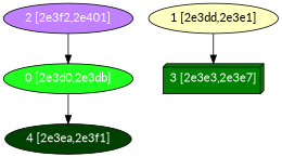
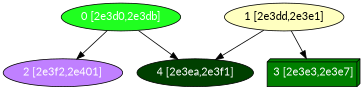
  digraph {
    fontname=Lato
    node [fontcolor="#ffffff" fontname=Lato shape=oval style=filled]
    edge [fontname=Lato]
    n1 [fillcolor="#20FF20" label="0 [2e3d0,2e3db]"]
    n2 [fillcolor="#C080FF" label="2 [2e3f2,2e401]"]
    n3 [fillcolor="#004000" label="4 [2e3ea,2e3f1]"]
    n4 [fillcolor="#FFFFC0" fontcolor="#000000" label="1 [2e3dd,2e3e1]"]
    n5 [fillcolor="#008000" label="3 [2e3e3,2e3e7]" shape=box3d]
-   n2 -> n1
+   n1 -> n2
    n1 -> n3
+   n4 -> n3
    n4 -> n5
  }
